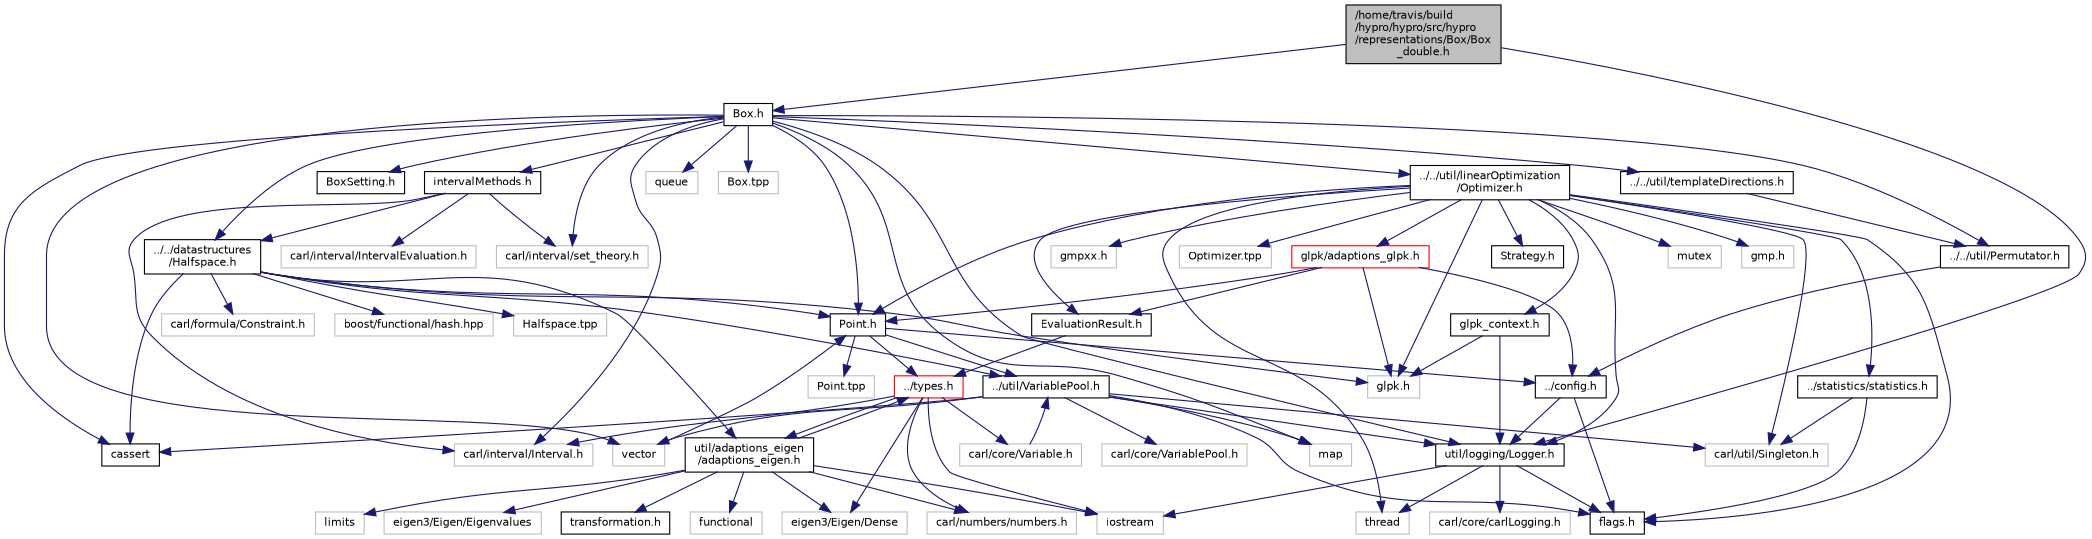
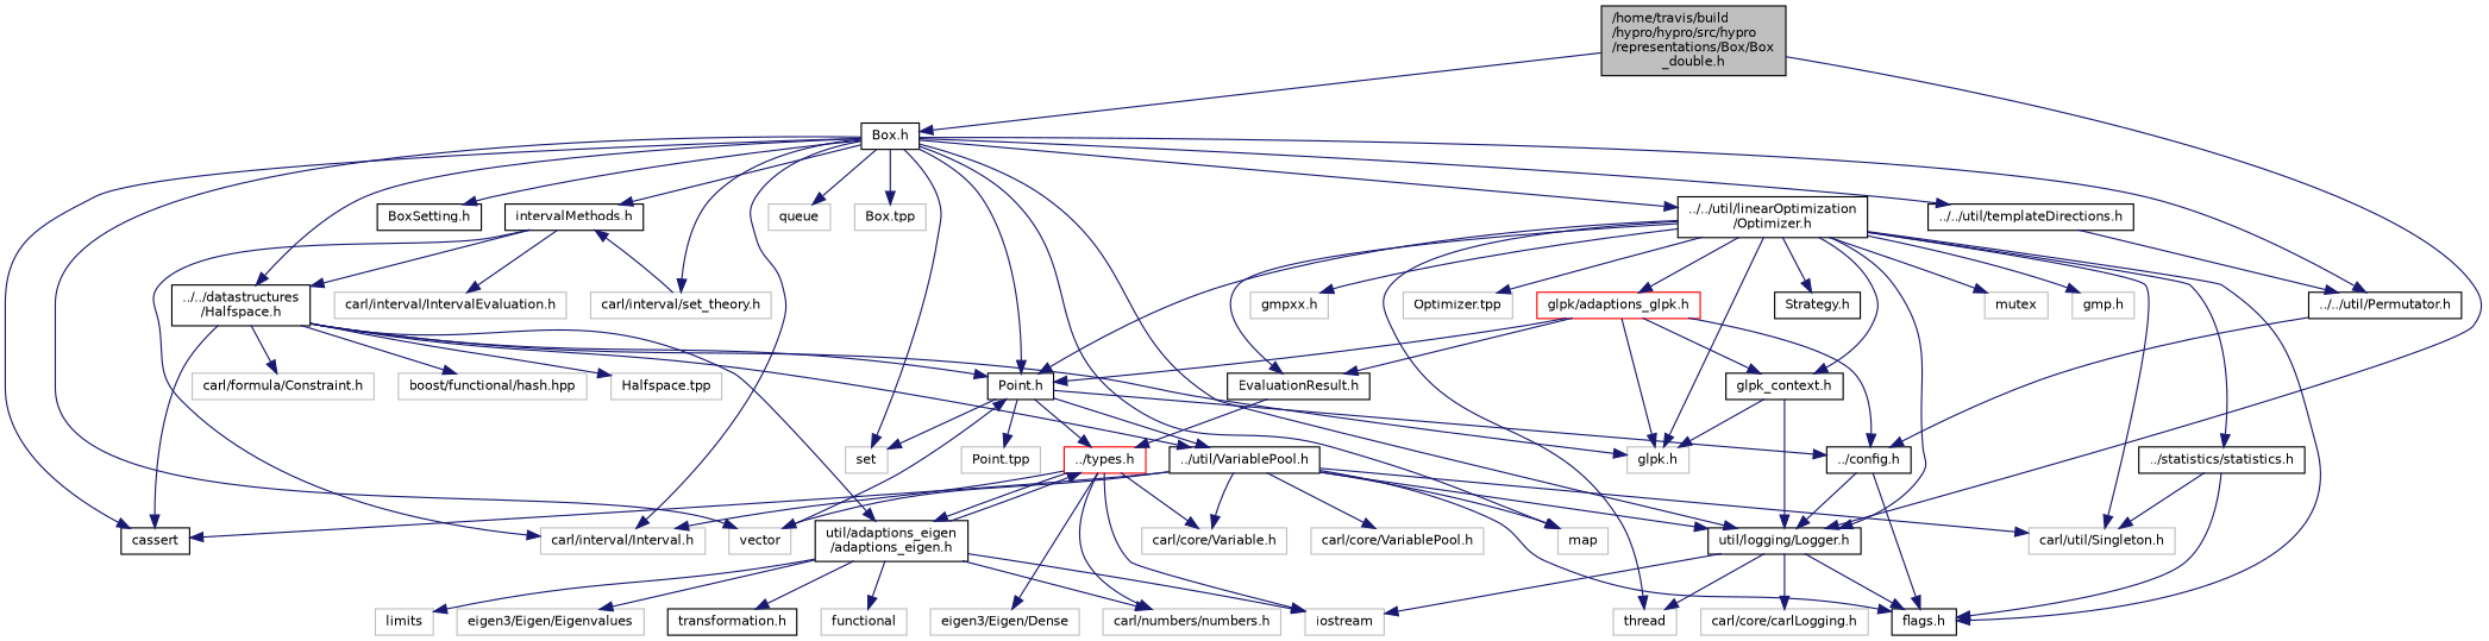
  digraph {
    node [color=grey75 fillcolor=white fontname=Helvetica fontsize=10 shape=record style=filled]
    edge [color=midnightblue fontname=Helvetica fontsize=10 labelfontname=Helvetica labelfontsize=10 style=solid]
    n1 [color=black fillcolor=grey75 fontcolor=black height=0.2 label="/home/travis/build\l/hypro/hypro/src/hypro\l/representations/Box/Box\l_double.h" width=0.4]
    n2 [color=black height=0.2 label="Box.h" width=0.4]
    n3 [color=black height=0.2 label="util/logging/Logger.h" width=0.4]
    n4 [color=black height=0.2 label="intervalMethods.h" width=0.4]
    n5 [color=black height=0.2 label="../../datastructures\l/Halfspace.h" width=0.4]
    n6 [color=black height=0.2 label="Point.h" width=0.4]
    n7 [height=0.2 label="carl/interval/Interval.h" width=0.4]
    n8 [height=0.2 label=map width=0.4]
    n9 [height=0.2 label=vector width=0.4]
    n10 [color=black height=0.2 label=cassert width=0.4]
+   n11 [height=0.2 label=set width=0.4]
    n12 [height=0.2 label="carl/interval/set_theory.h" width=0.4]
    n13 [color=black height=0.2 label="BoxSetting.h" width=0.4]
    n14 [color=black height=0.2 label="../../util/Permutator.h" width=0.4]
    n15 [color=black height=0.2 label="../../util/templateDirections.h" width=0.4]
    n16 [color=black height=0.2 label="../../util/linearOptimization\l/Optimizer.h" width=0.4]
    n17 [height=0.2 label=queue width=0.4]
    n18 [height=0.2 label="Box.tpp" width=0.4]
    n19 [height=0.2 label=iostream width=0.4]
    n20 [color=black height=0.2 label="flags.h" width=0.4]
    n21 [height=0.2 label=thread width=0.4]
    n22 [height=0.2 label="carl/core/carlLogging.h" width=0.4]
    n23 [height=0.2 label="carl/interval/IntervalEvaluation.h" width=0.4]
    n24 [color=black height=0.2 label="util/adaptions_eigen\l/adaptions_eigen.h" width=0.4]
    n25 [color=black height=0.2 label="../util/VariablePool.h" width=0.4]
    n26 [height=0.2 label="glpk.h" width=0.4]
    n27 [height=0.2 label="carl/formula/Constraint.h" width=0.4]
    n28 [height=0.2 label="boost/functional/hash.hpp" width=0.4]
    n29 [height=0.2 label="Halfspace.tpp" width=0.4]
    n30 [color=red height=0.2 label="../types.h" width=0.4]
    n31 [color=black height=0.2 label="../config.h" width=0.4]
    n32 [height=0.2 label="Point.tpp" width=0.4]
    n33 [height=0.2 label="carl/util/Singleton.h" width=0.4]
    n34 [color=black height=0.2 label="Strategy.h" width=0.4]
    n35 [color=black height=0.2 label="EvaluationResult.h" width=0.4]
    n36 [color=black height=0.2 label="glpk_context.h" width=0.4]
    n37 [color=red height=0.2 label="glpk/adaptions_glpk.h" width=0.4]
    n38 [height=0.2 label=mutex width=0.4]
    n39 [color=black height=0.2 label="../statistics/statistics.h" width=0.4]
    n40 [height=0.2 label="gmp.h" width=0.4]
    n41 [height=0.2 label="gmpxx.h" width=0.4]
    n42 [height=0.2 label="Optimizer.tpp" width=0.4]
    n43 [height=0.2 label="carl/numbers/numbers.h" width=0.4]
    n44 [height=0.2 label="eigen3/Eigen/Dense" width=0.4]
    n45 [color=black height=0.2 label="transformation.h" width=0.4]
    n46 [height=0.2 label=functional width=0.4]
    n47 [height=0.2 label=limits width=0.4]
    n48 [height=0.2 label="eigen3/Eigen/Eigenvalues" width=0.4]
    n49 [height=0.2 label="carl/core/Variable.h" width=0.4]
    n50 [height=0.2 label="carl/core/VariablePool.h" width=0.4]
    n1 -> n2
    n1 -> n3
    n2 -> n3
    n2 -> n4
    n2 -> n5
    n2 -> n6
    n2 -> n7
    n2 -> n8
    n2 -> n9
    n2 -> n10
+   n2 -> n11
    n2 -> n12
    n2 -> n13
    n2 -> n14
    n2 -> n15
    n2 -> n16
    n2 -> n17
    n2 -> n18
    n3 -> n19
    n3 -> n20
    n3 -> n21
    n3 -> n22
    n4 -> n5
    n4 -> n7
-   n4 -> n12
+   n12 -> n4
    n4 -> n23
    n5 -> n6
    n5 -> n10
    n5 -> n24
    n5 -> n25
    n5 -> n26
    n5 -> n27
    n5 -> n28
    n5 -> n29
+   n6 -> n11
    n6 -> n25
    n6 -> n30
    n6 -> n31
    n6 -> n32
    n9 -> n6
    n14 -> n31
    n15 -> n14
    n16 -> n3
    n16 -> n6
    n16 -> n20
    n16 -> n21
    n16 -> n26
    n16 -> n33
    n16 -> n34
    n16 -> n35
    n16 -> n36
    n16 -> n37
    n16 -> n38
    n16 -> n39
    n16 -> n40
    n16 -> n41
    n16 -> n42
    n24 -> n19
    n24 -> n30
    n24 -> n43
-   n24 -> n44
    n24 -> n45
    n24 -> n46
    n24 -> n47
    n24 -> n48
    n25 -> n3
    n25 -> n8
    n25 -> n9
    n25 -> n10
    n25 -> n20
    n25 -> n33
-   n49 -> n25
+   n25 -> n49
    n25 -> n50
    n30 -> n7
    n30 -> n19
    n30 -> n24
    n30 -> n43
    n30 -> n44
    n30 -> n49
    n31 -> n3
    n31 -> n20
    n35 -> n30
    n36 -> n3
    n36 -> n26
    n37 -> n6
    n37 -> n26
    n37 -> n31
    n37 -> n35
+   n37 -> n36
    n39 -> n20
    n39 -> n33
  }
